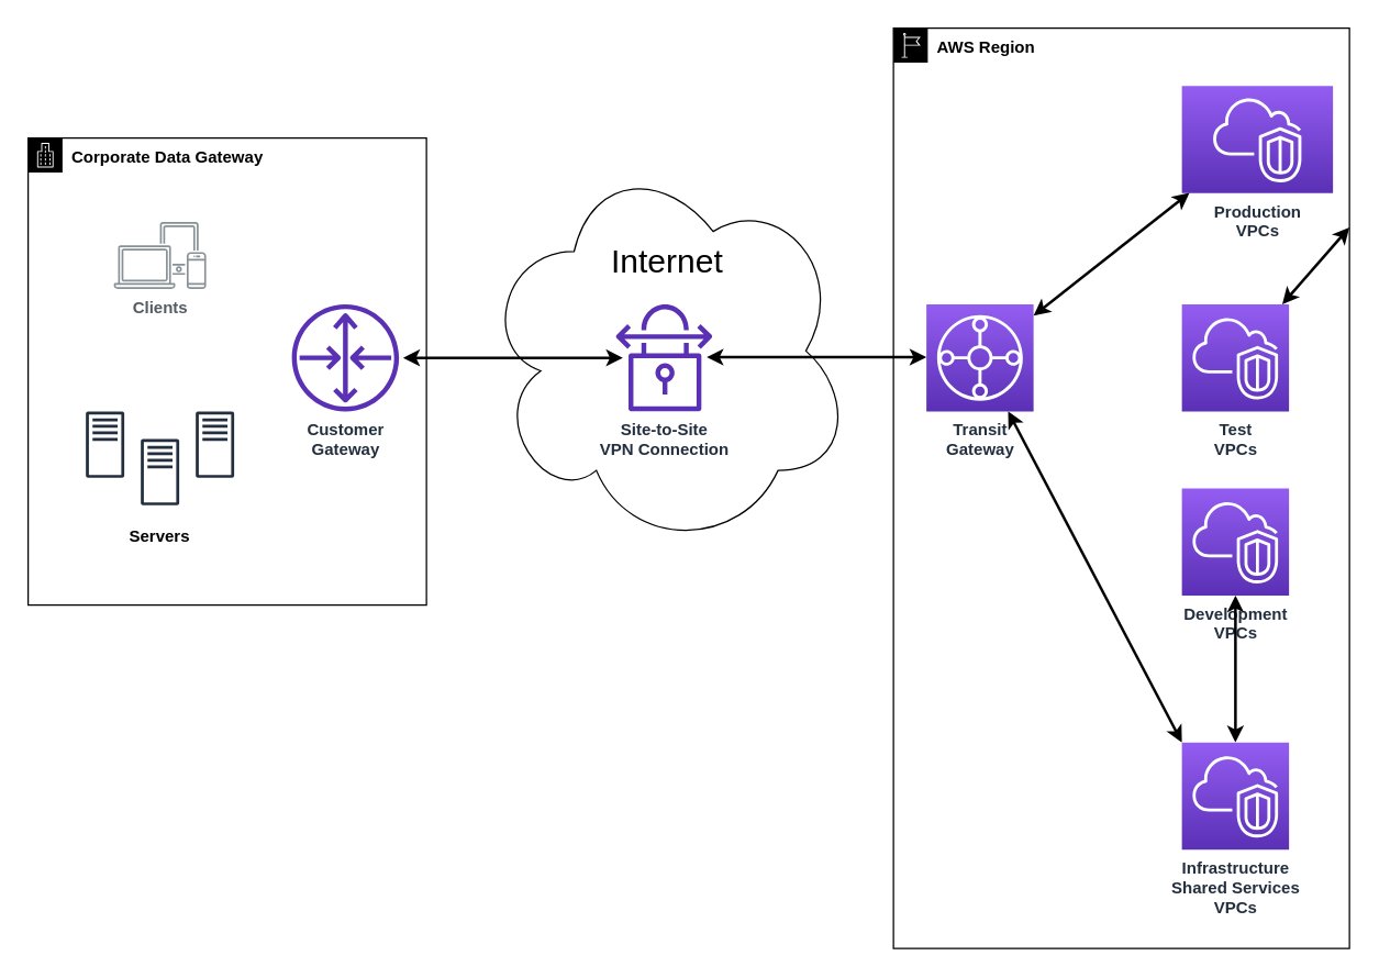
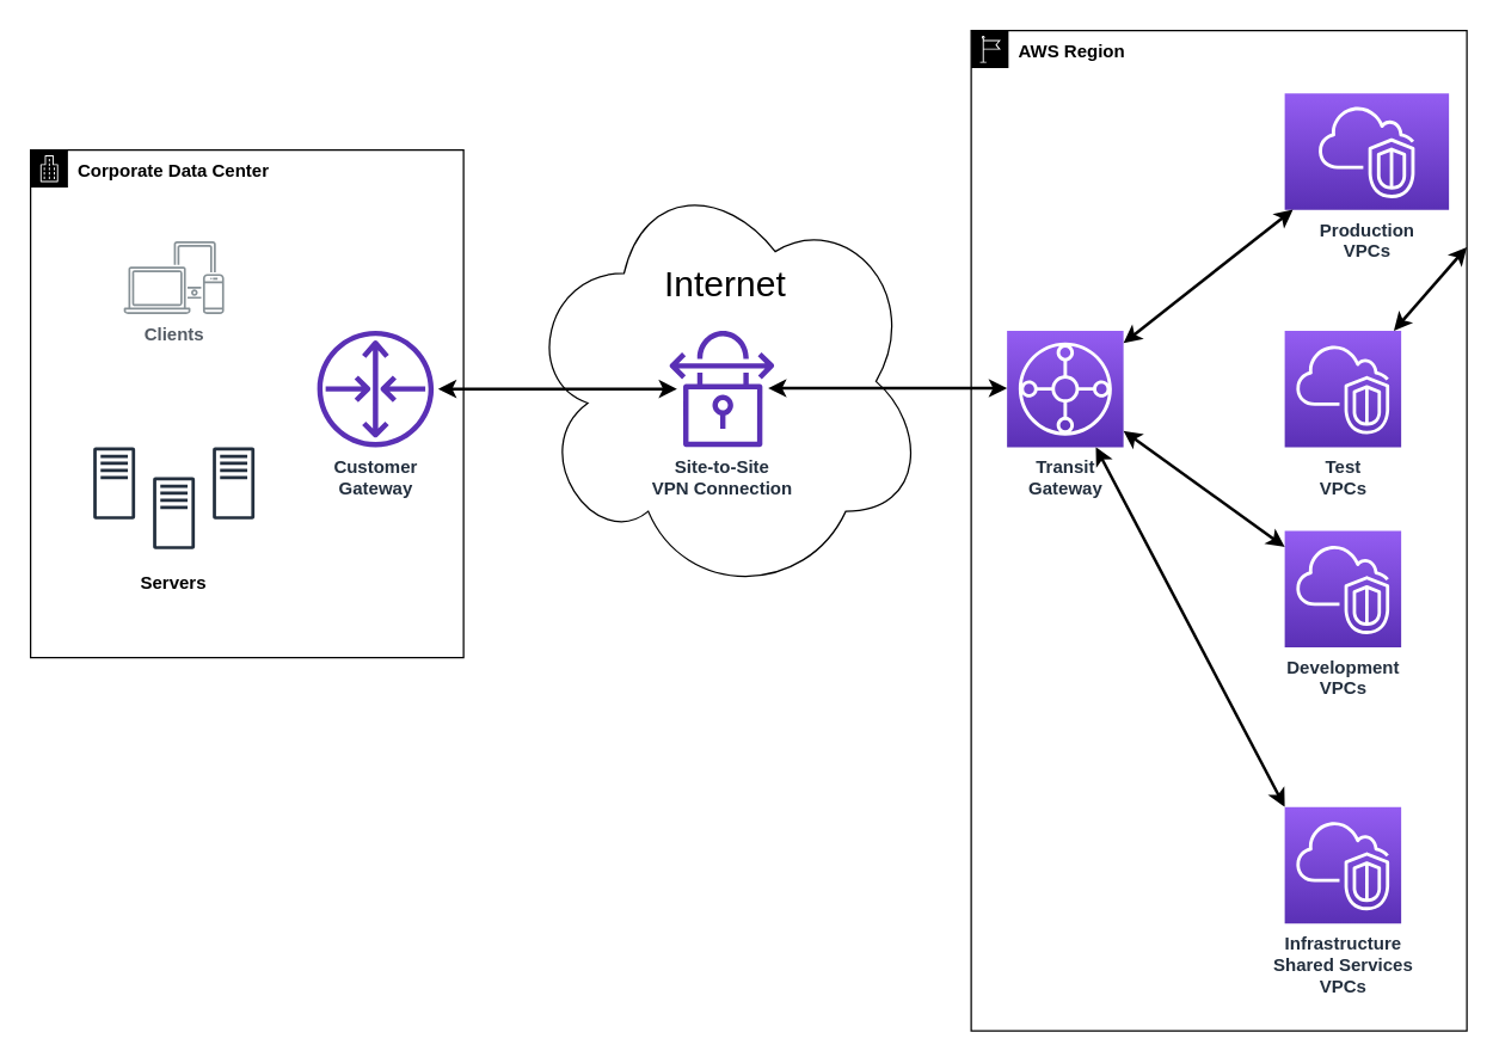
  <mxCell id="0" />
  <mxCell id="1" parent="0" />
  <mxCell id="2" value="AWS Region" style="points=[[0,0],[0.25,0],[0.5,0],[0.75,0],[1,0],[1,0.25],[1,0.5],[1,0.75],[1,1],[0.75,1],[0.5,1],[0.25,1],[0,1],[0,0.75],[0,0.5],[0,0.25]];outlineConnect=0;html=1;whiteSpace=wrap;fontSize=12;fontStyle=1;shape=mxgraph.aws4.group;grIcon=mxgraph.aws4.group_region;verticalAlign=top;align=left;spacingLeft=30;dashed=0;" parent="1" vertex="1"><mxGeometry x="650" y="20" width="332" height="670" as="geometry" /></mxCell>
  <mxCell id="3" value="" style="ellipse;shape=cloud;whiteSpace=wrap;html=1;" parent="1" vertex="1"><mxGeometry x="350" y="110" width="270" height="290" as="geometry" /></mxCell>
- <mxCell id="4" value="Corporate Data Gateway" style="points=[[0,0],[0.25,0],[0.5,0],[0.75,0],[1,0],[1,0.25],[1,0.5],[1,0.75],[1,1],[0.75,1],[0.5,1],[0.25,1],[0,1],[0,0.75],[0,0.5],[0,0.25]];outlineConnect=0;html=1;whiteSpace=wrap;fontSize=12;fontStyle=1;shape=mxgraph.aws4.group;grIcon=mxgraph.aws4.group_corporate_data_center;verticalAlign=top;align=left;spacingLeft=30;dashed=0;shadow=0;" parent="1" vertex="1"><mxGeometry x="20" y="100" width="290" height="340" as="geometry" /></mxCell>
+ <mxCell id="4" value="Corporate Data Center" style="points=[[0,0],[0.25,0],[0.5,0],[0.75,0],[1,0],[1,0.25],[1,0.5],[1,0.75],[1,1],[0.75,1],[0.5,1],[0.25,1],[0,1],[0,0.75],[0,0.5],[0,0.25]];outlineConnect=0;html=1;whiteSpace=wrap;fontSize=12;fontStyle=1;shape=mxgraph.aws4.group;grIcon=mxgraph.aws4.group_corporate_data_center;verticalAlign=top;align=left;spacingLeft=30;dashed=0;shadow=0;" parent="1" vertex="1"><mxGeometry x="20" y="100" width="290" height="340" as="geometry" /></mxCell>
  <mxCell id="5" value="&lt;div&gt;Customer&lt;/div&gt;&lt;div&gt;Gateway&lt;br&gt;&lt;/div&gt;" style="outlineConnect=0;fontColor=#232F3E;gradientColor=none;fillColor=#5A30B5;strokeColor=none;dashed=0;verticalLabelPosition=bottom;verticalAlign=top;align=center;html=1;fontSize=12;fontStyle=1;aspect=fixed;pointerEvents=1;shape=mxgraph.aws4.router;" parent="1" vertex="1"><mxGeometry x="212" y="221.01" width="78" height="78" as="geometry" /></mxCell>
  <mxCell id="6" value="Clients" style="outlineConnect=0;gradientColor=none;fontColor=#545B64;strokeColor=none;fillColor=#879196;dashed=0;verticalLabelPosition=bottom;verticalAlign=top;align=center;html=1;fontSize=12;fontStyle=1;aspect=fixed;shape=mxgraph.aws4.illustration_devices;pointerEvents=1" parent="1" vertex="1"><mxGeometry x="82.45" y="161" width="67.12" height="49" as="geometry" /></mxCell>
  <mxCell id="7" value="" style="outlineConnect=0;fontColor=#232F3E;gradientColor=none;fillColor=#232F3E;strokeColor=none;dashed=0;verticalLabelPosition=bottom;verticalAlign=top;align=center;html=1;fontSize=12;fontStyle=1;aspect=fixed;pointerEvents=1;shape=mxgraph.aws4.traditional_server;" parent="1" vertex="1"><mxGeometry x="62.03" y="299.01" width="27.97" height="48.48" as="geometry" /></mxCell>
  <mxCell id="8" value="&lt;font style=&quot;font-size: 24px&quot;&gt;Internet&lt;/font&gt;" style="text;html=1;align=center;verticalAlign=middle;resizable=0;points=[];autosize=1;" parent="1" vertex="1"><mxGeometry x="435" y="180" width="100" height="20" as="geometry" /></mxCell>
  <mxCell id="9" value="&lt;div&gt;Transit&lt;/div&gt;&lt;div&gt;Gateway&lt;br&gt;&lt;/div&gt;" style="outlineConnect=0;fontColor=#232F3E;gradientColor=#945DF2;gradientDirection=north;fillColor=#5A30B5;strokeColor=#ffffff;dashed=0;verticalLabelPosition=bottom;verticalAlign=top;align=center;html=1;fontSize=12;fontStyle=1;aspect=fixed;shape=mxgraph.aws4.resourceIcon;resIcon=mxgraph.aws4.transit_gateway;" parent="1" vertex="1"><mxGeometry x="674" y="221.01" width="78" height="78" as="geometry" /></mxCell>
  <mxCell id="10" value="&lt;div&gt;Production&lt;/div&gt;&lt;div&gt;VPCs&lt;br&gt;&lt;/div&gt;" style="outlineConnect=0;fontColor=#232F3E;gradientColor=#945DF2;gradientDirection=north;fillColor=#5A30B5;strokeColor=#ffffff;dashed=0;verticalLabelPosition=bottom;verticalAlign=top;align=center;html=1;fontSize=12;fontStyle=1;aspect=fixed;shape=mxgraph.aws4.resourceIcon;resIcon=mxgraph.aws4.vpc;" parent="1" vertex="1"><mxGeometry x="860" y="62" width="110" height="78" as="geometry" /></mxCell>
  <mxCell id="11" value="&lt;div&gt;Test &lt;br&gt;&lt;/div&gt;&lt;div&gt;VPCs&lt;br&gt;&lt;/div&gt;" style="outlineConnect=0;fontColor=#232F3E;gradientColor=#945DF2;gradientDirection=north;fillColor=#5A30B5;strokeColor=#ffffff;dashed=0;verticalLabelPosition=bottom;verticalAlign=top;align=center;html=1;fontSize=12;fontStyle=1;aspect=fixed;shape=mxgraph.aws4.resourceIcon;resIcon=mxgraph.aws4.vpc;" parent="1" vertex="1"><mxGeometry x="860" y="221.01" width="78" height="78" as="geometry" /></mxCell>
  <mxCell id="12" value="&lt;div&gt;Development&lt;/div&gt;&lt;div&gt;VPCs&lt;/div&gt;" style="outlineConnect=0;fontColor=#232F3E;gradientColor=#945DF2;gradientDirection=north;fillColor=#5A30B5;strokeColor=#ffffff;dashed=0;verticalLabelPosition=bottom;verticalAlign=top;align=center;html=1;fontSize=12;fontStyle=1;aspect=fixed;shape=mxgraph.aws4.resourceIcon;resIcon=mxgraph.aws4.vpc;" parent="1" vertex="1"><mxGeometry x="860" y="355" width="78" height="78" as="geometry" /></mxCell>
  <mxCell id="13" value="" style="endArrow=classic;html=1;endFill=1;startArrow=classic;startFill=1;strokeWidth=2;" parent="1" edge="1"><mxGeometry width="50" height="50" relative="1" as="geometry"><mxPoint x="453" y="260.01" as="sourcePoint" /><mxPoint x="293" y="260.01" as="targetPoint" /></mxGeometry></mxCell>
  <mxCell id="14" value="" style="endArrow=classic;html=1;endFill=1;startArrow=classic;startFill=1;strokeWidth=2;" parent="1" source="10" target="9" edge="1"><mxGeometry width="50" height="50" relative="1" as="geometry"><mxPoint x="702" y="570" as="sourcePoint" /><mxPoint x="752" y="520" as="targetPoint" /></mxGeometry></mxCell>
  <mxCell id="15" value="" style="endArrow=classic;html=1;startArrow=classic;startFill=1;endFill=1;strokeWidth=2;" parent="1" source="11" target="2" edge="1"><mxGeometry width="50" height="50" relative="1" as="geometry"><mxPoint x="702" y="570" as="sourcePoint" /><mxPoint x="752" y="520" as="targetPoint" /></mxGeometry></mxCell>
- <mxCell id="16" value="" style="endArrow=classic;html=1;startArrow=classic;startFill=1;endFill=1;strokeWidth=2;" parent="1" source="12" target="20" edge="1"><mxGeometry width="50" height="50" relative="1" as="geometry"><mxPoint x="702" y="570" as="sourcePoint" /><mxPoint x="752" y="520" as="targetPoint" /></mxGeometry></mxCell>
+ <mxCell id="16" value="" style="endArrow=classic;html=1;startArrow=classic;startFill=1;endFill=1;strokeWidth=2;" parent="1" source="12" target="9" edge="1"><mxGeometry width="50" height="50" relative="1" as="geometry"><mxPoint x="702" y="570" as="sourcePoint" /><mxPoint x="752" y="520" as="targetPoint" /></mxGeometry></mxCell>
  <mxCell id="17" value="" style="outlineConnect=0;fontColor=#232F3E;gradientColor=none;fillColor=#232F3E;strokeColor=none;dashed=0;verticalLabelPosition=bottom;verticalAlign=top;align=center;html=1;fontSize=12;fontStyle=1;aspect=fixed;pointerEvents=1;shape=mxgraph.aws4.traditional_server;" parent="1" vertex="1"><mxGeometry x="102.03" y="319.01" width="27.97" height="48.48" as="geometry" /></mxCell>
  <mxCell id="18" value="" style="outlineConnect=0;fontColor=#232F3E;gradientColor=none;fillColor=#232F3E;strokeColor=none;dashed=0;verticalLabelPosition=bottom;verticalAlign=top;align=center;html=1;fontSize=12;fontStyle=1;aspect=fixed;pointerEvents=1;shape=mxgraph.aws4.traditional_server;" parent="1" vertex="1"><mxGeometry x="142.03" y="299.01" width="27.97" height="48.48" as="geometry" /></mxCell>
  <mxCell id="19" value="Servers" style="text;html=1;strokeColor=none;fillColor=none;align=center;verticalAlign=middle;whiteSpace=wrap;rounded=0;fontStyle=1" parent="1" vertex="1"><mxGeometry x="96.01" y="380" width="40" height="20" as="geometry" /></mxCell>
  <mxCell id="20" value="&lt;div&gt;Infrastructure&lt;/div&gt;&lt;div&gt;Shared Services&lt;/div&gt;&lt;div&gt;VPCs&lt;/div&gt;" style="outlineConnect=0;fontColor=#232F3E;gradientColor=#945DF2;gradientDirection=north;fillColor=#5A30B5;strokeColor=#ffffff;dashed=0;verticalLabelPosition=bottom;verticalAlign=top;align=center;html=1;fontSize=12;fontStyle=1;aspect=fixed;shape=mxgraph.aws4.resourceIcon;resIcon=mxgraph.aws4.vpc;" parent="1" vertex="1"><mxGeometry x="860" y="540" width="78" height="78" as="geometry" /></mxCell>
  <mxCell id="21" value="" style="endArrow=classic;html=1;startArrow=classic;startFill=1;endFill=1;strokeWidth=2;" parent="1" target="9" edge="1"><mxGeometry width="50" height="50" relative="1" as="geometry"><mxPoint x="860" y="540" as="sourcePoint" /><mxPoint x="762" y="303.347" as="targetPoint" /></mxGeometry></mxCell>
  <mxCell id="22" value="Site-to-Site&lt;br&gt;VPN Connection" style="outlineConnect=0;fontColor=#232F3E;gradientColor=none;fillColor=#5A30B5;strokeColor=none;dashed=0;verticalLabelPosition=bottom;verticalAlign=top;align=center;html=1;fontSize=12;fontStyle=1;aspect=fixed;pointerEvents=1;shape=mxgraph.aws4.vpn_connection;" parent="1" vertex="1"><mxGeometry x="448" y="221.01" width="70" height="78" as="geometry" /></mxCell>
  <mxCell id="23" value="" style="endArrow=classic;html=1;endFill=1;startArrow=classic;startFill=1;strokeWidth=2;" parent="1" edge="1"><mxGeometry width="50" height="50" relative="1" as="geometry"><mxPoint x="674" y="259.51" as="sourcePoint" /><mxPoint x="514" y="259.51" as="targetPoint" /></mxGeometry></mxCell>
